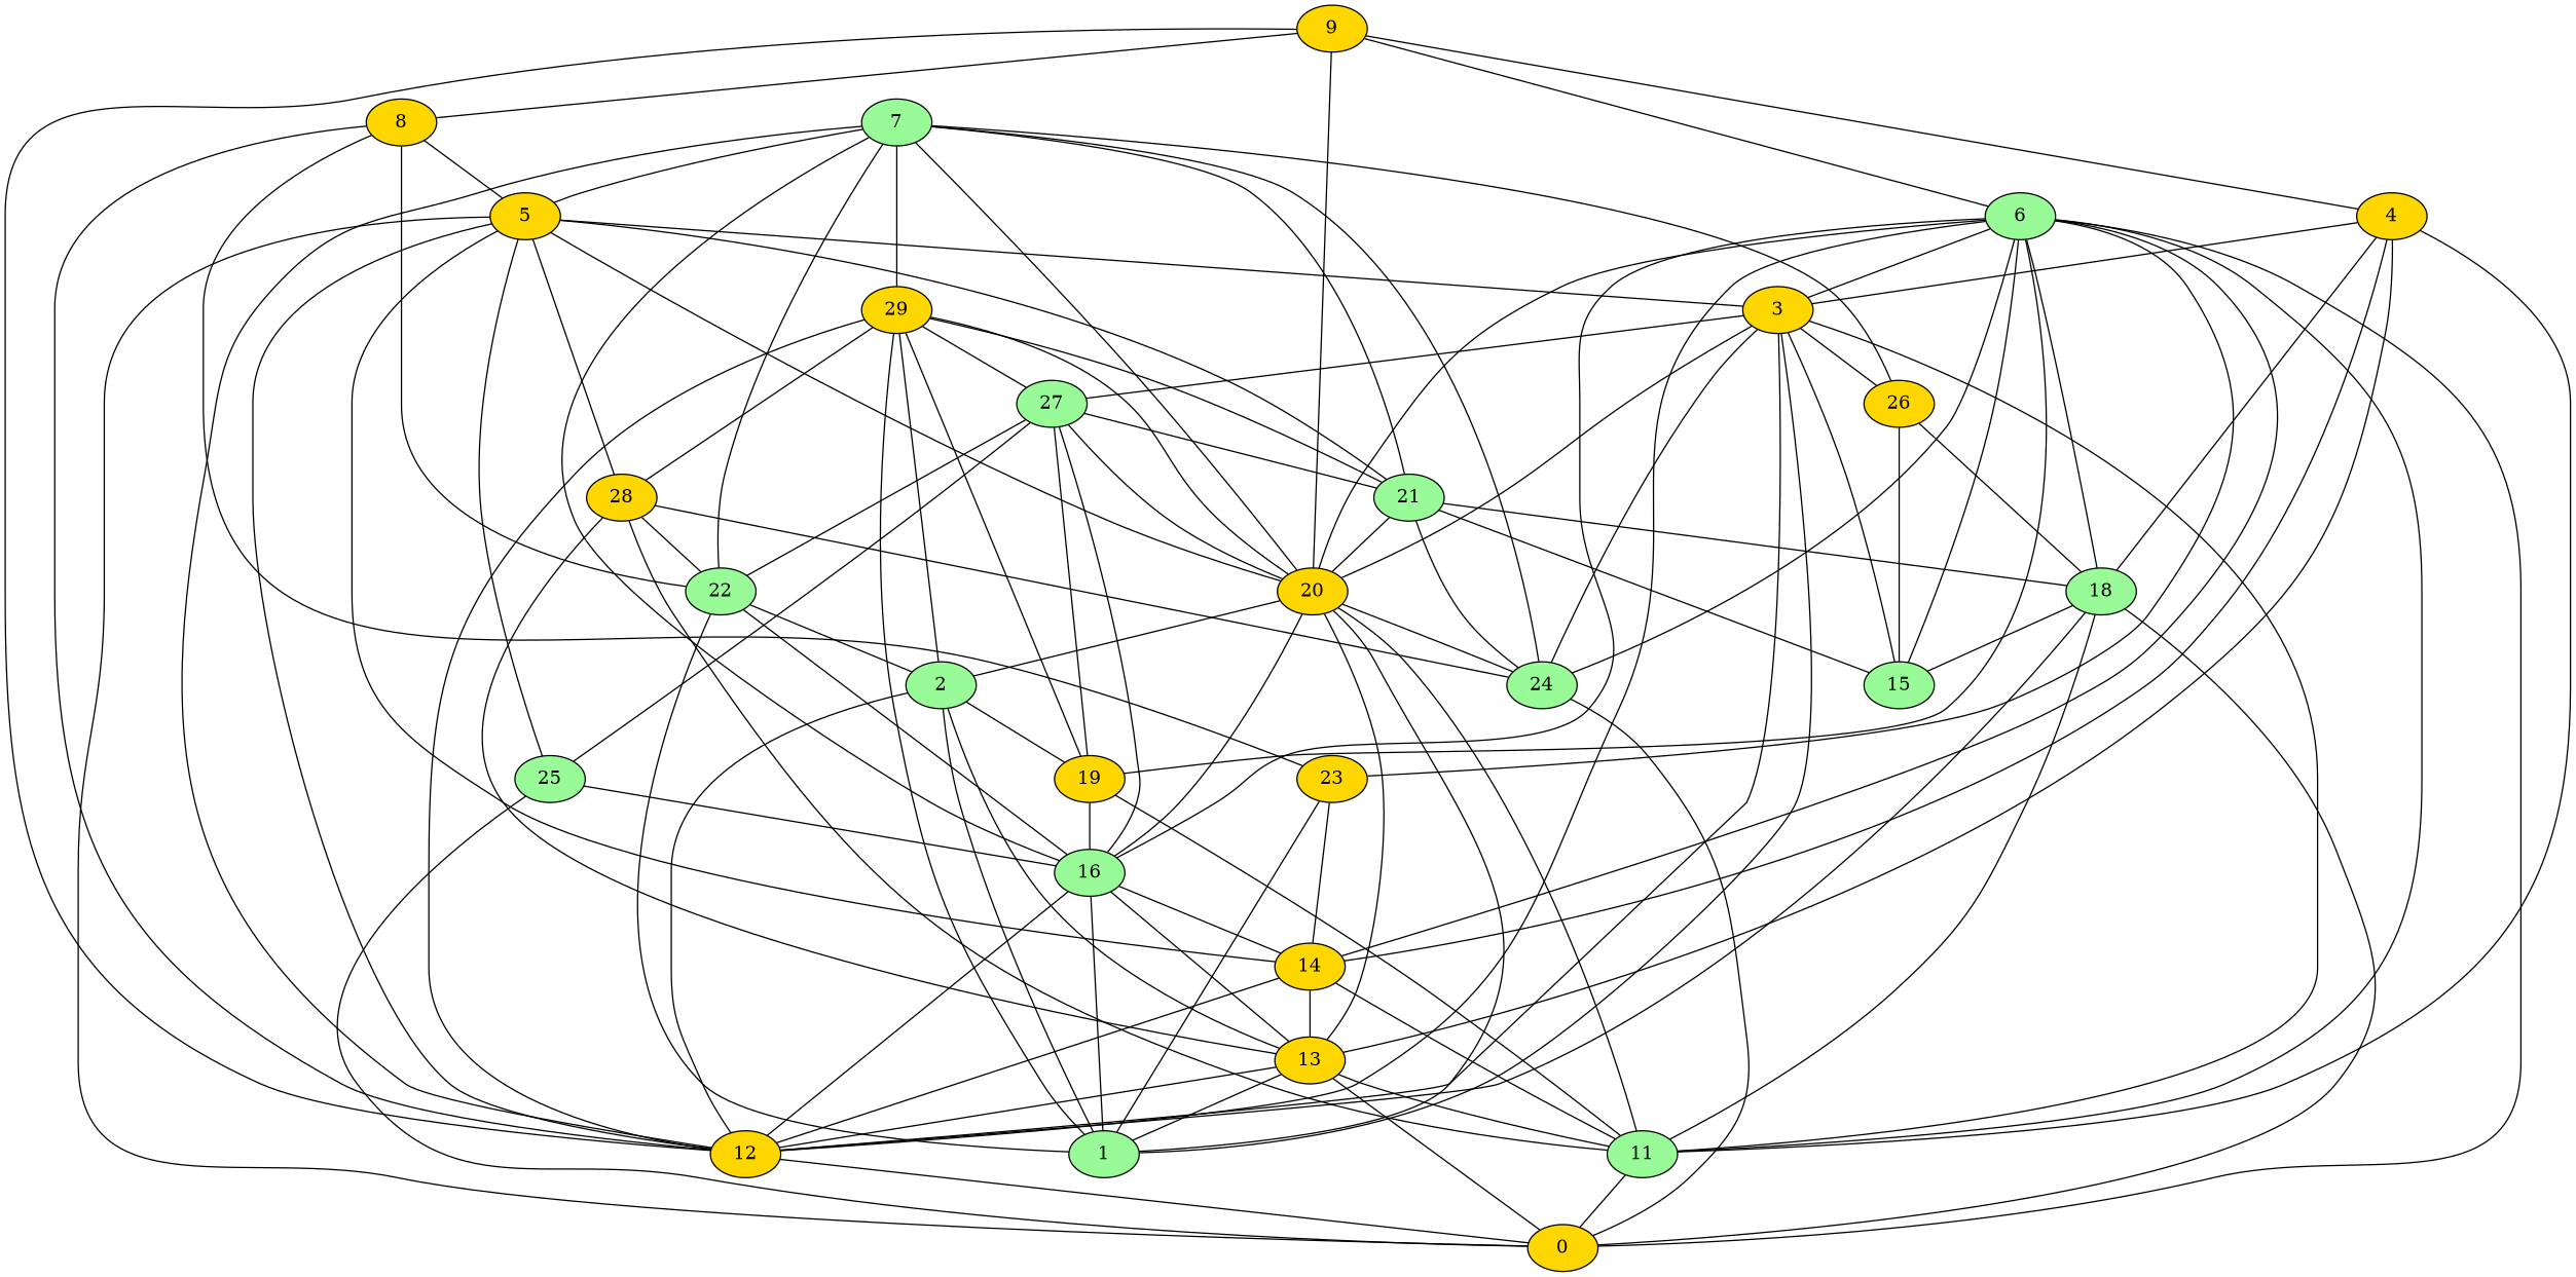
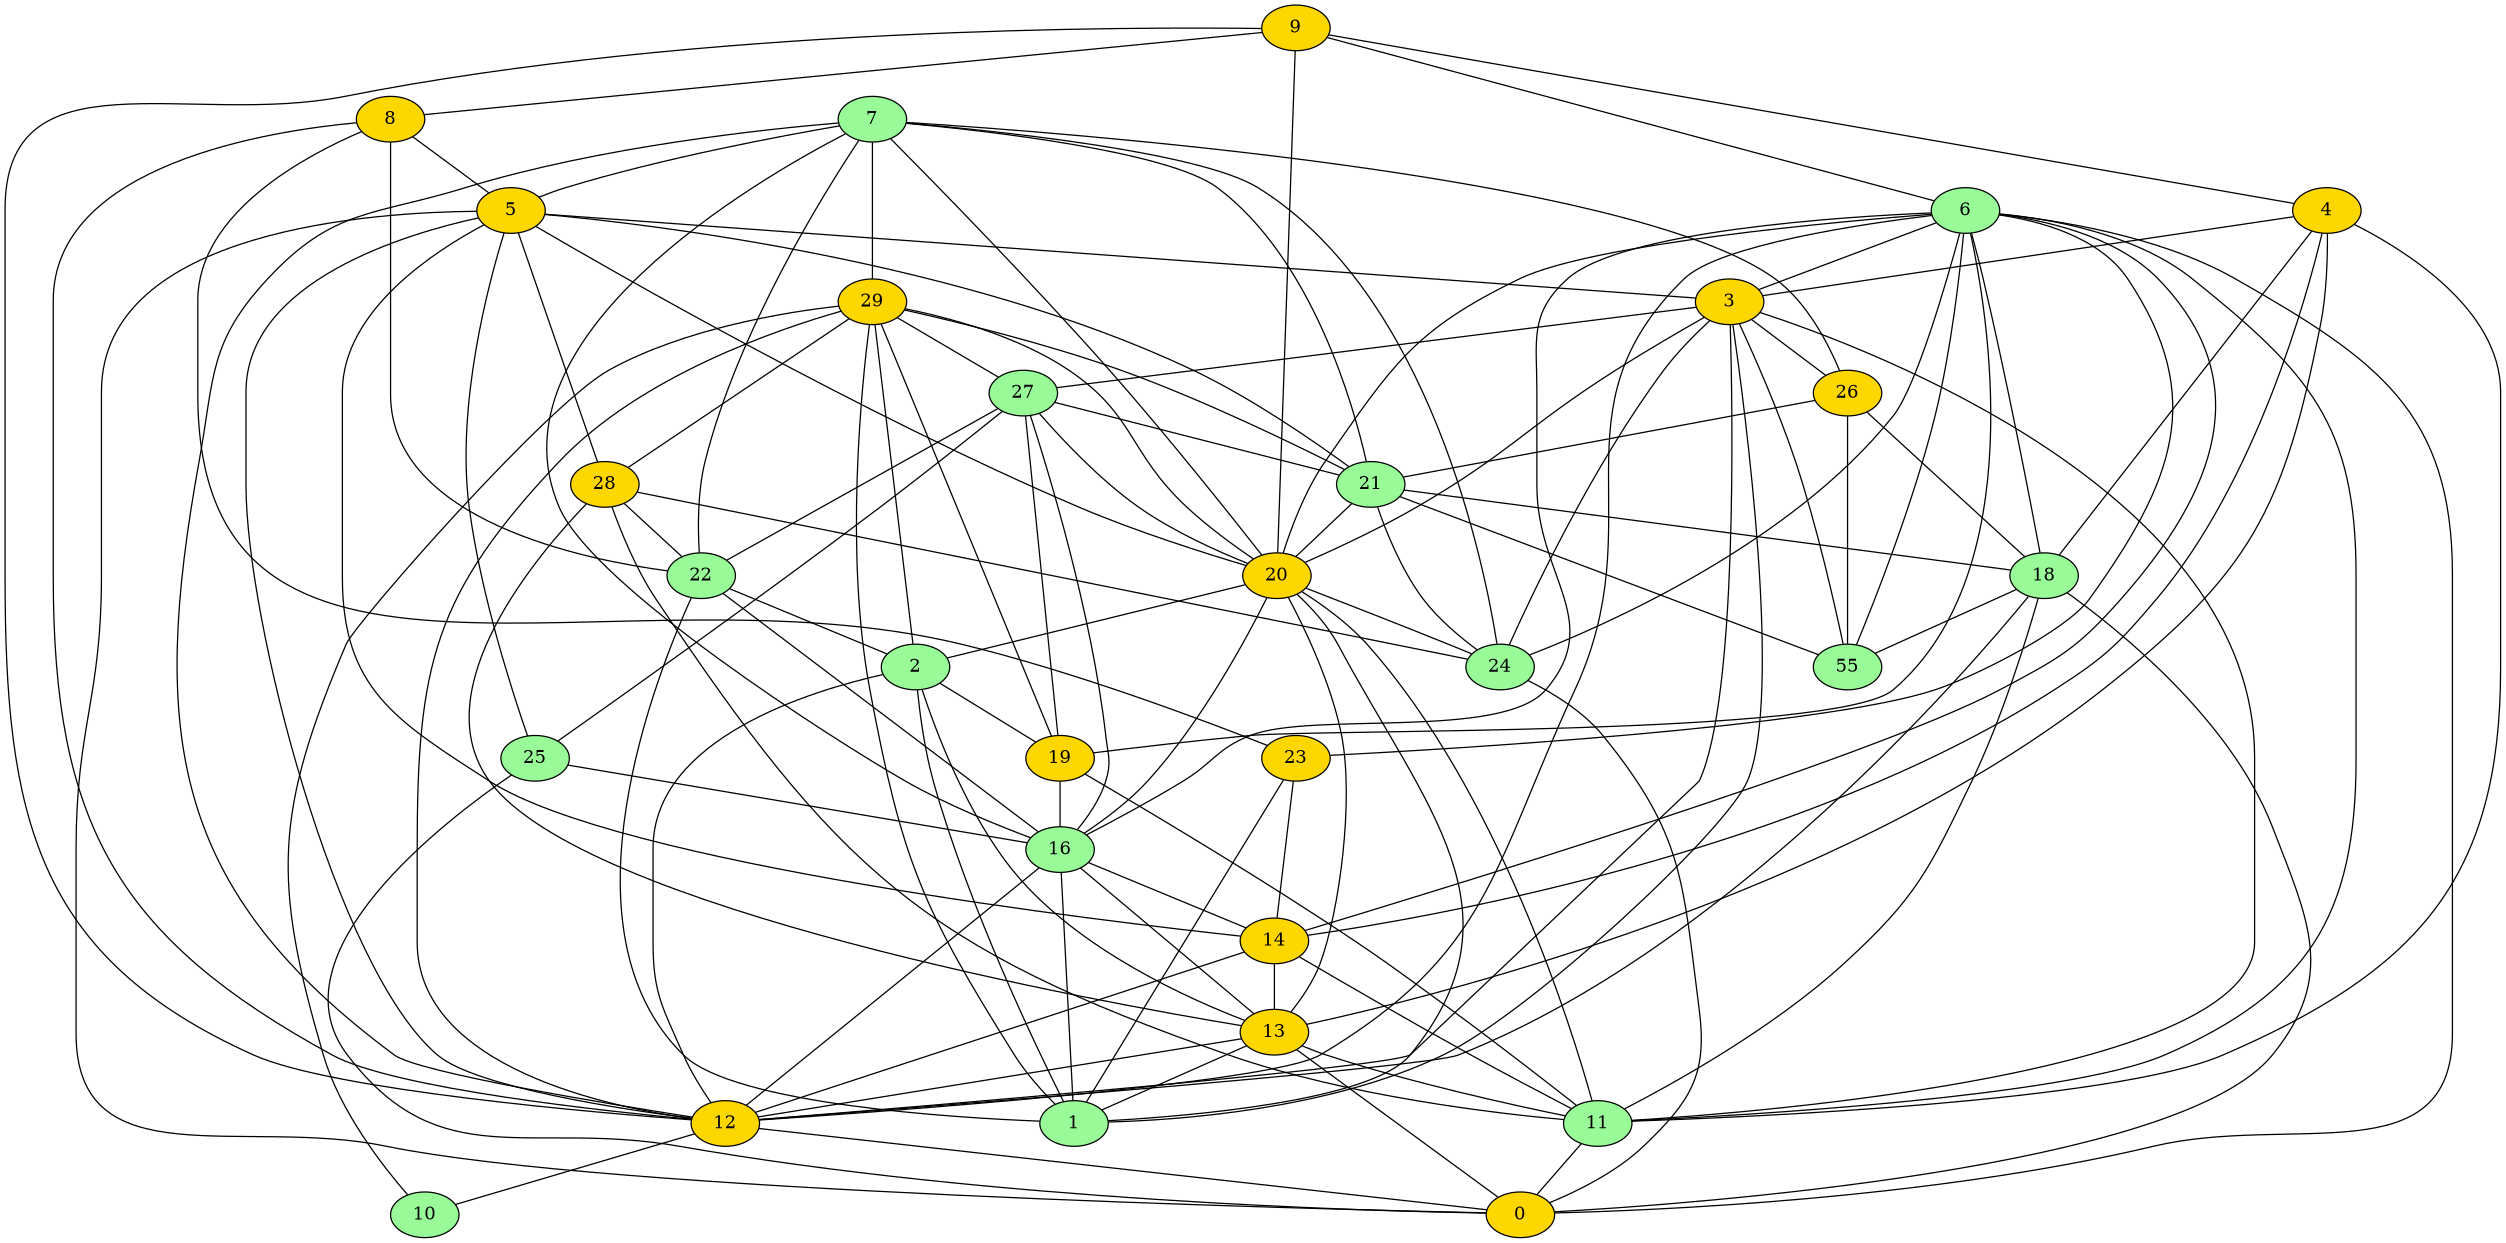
  digraph {
    node [fillcolor=gold style=filled]
    edge [color=black dir=none]
    27 [fillcolor=palegreen]
    21 [fillcolor=palegreen]
    19
    20
    16 [fillcolor=palegreen]
    25 [fillcolor=palegreen]
    22 [fillcolor=palegreen]
    24 [fillcolor=palegreen]
    18 [fillcolor=palegreen]
-   15 [fillcolor=palegreen]
+   15 [fillcolor=palegreen label=55]
    29
+   10 [fillcolor=palegreen]
    12
    1 [fillcolor=palegreen]
    28
    2 [fillcolor=palegreen]
    13
    11 [fillcolor=palegreen]
    0
    23
    14
    6 [fillcolor=palegreen]
    3
    26
    9
    4
    8
    5
    7 [fillcolor=palegreen]
    subgraph sub_1 {
      27
      21
      19
      20
      16
      25
      22
      24
      18
      15
      29
+     10
      12
      1
      28
      2
      13
      11
      0
      23
      14
      6
      3
      26
      9
      4
      8
      5
      7
    }
    27 -> 21
    27 -> 19
    27 -> 20
    27 -> 16
    27 -> 25
    27 -> 22
    21 -> 20
    21 -> 18
    21 -> 15
    19 -> 16
    19 -> 11
    20 -> 16
    20 -> 24
    20 -> 1
    20 -> 2
    20 -> 13
    20 -> 11
    16 -> 12
    16 -> 1
    16 -> 13
    16 -> 14
    25 -> 16
    25 -> 0
    22 -> 16
    22 -> 1
    22 -> 2
    24 -> 21
    24 -> 0
    18 -> 15
    18 -> 12
    18 -> 11
    18 -> 0
    29 -> 27
    29 -> 21
    29 -> 19
    29 -> 20
+   29 -> 10
    29 -> 12
    29 -> 1
    29 -> 28
    29 -> 2
+   12 -> 10
    12 -> 0
    28 -> 22
    28 -> 24
    28 -> 13
    28 -> 11
    2 -> 19
    2 -> 12
    2 -> 1
    2 -> 13
    13 -> 12
    13 -> 1
    13 -> 11
    13 -> 0
    11 -> 0
    23 -> 1
    23 -> 14
    14 -> 12
    14 -> 13
    14 -> 11
    6 -> 19
    6 -> 20
    6 -> 16
    6 -> 24
    6 -> 18
    6 -> 15
    6 -> 12
    6 -> 11
    6 -> 0
    6 -> 23
    6 -> 14
    6 -> 3
    3 -> 27
    3 -> 20
    3 -> 24
    3 -> 15
    3 -> 12
    3 -> 1
    3 -> 11
    3 -> 26
+   26 -> 21
    26 -> 18
    26 -> 15
    9 -> 20
    9 -> 12
    9 -> 6
    9 -> 4
    9 -> 8
    4 -> 18
    4 -> 13
    4 -> 11
    4 -> 14
    4 -> 3
    8 -> 22
    8 -> 12
    8 -> 23
    8 -> 5
    5 -> 21
    5 -> 20
    5 -> 25
    5 -> 12
    5 -> 28
    5 -> 0
    5 -> 14
    5 -> 3
    7 -> 21
    7 -> 20
    7 -> 16
    7 -> 22
    7 -> 24
    7 -> 29
    7 -> 12
    7 -> 26
    7 -> 5
  }
